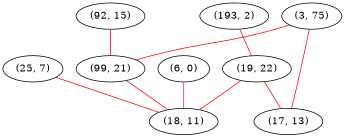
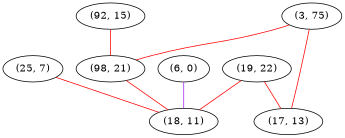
  graph {
    edge [color=red weight=1]
    n1 [label="(19, 22)"]
-   "(193, 2)"
    "(18, 11)"
    "(17, 13)"
    n5 [label="(6, 0)"]
    n6 [label="(92, 15)"]
-   "(99, 21)"
+   "(99, 21)" [label="(98, 21)"]
    "(3, 75)"
    "(25, 7)"
    n1 -- "(18, 11)"
    n1 -- "(17, 13)"
-   "(193, 2)" -- n1
    n5 -- "(18, 11)" [color=purple weight=4]
    n6 -- "(99, 21)"
    "(99, 21)" -- "(18, 11)"
    "(3, 75)" -- "(17, 13)"
    "(3, 75)" -- "(99, 21)"
    "(25, 7)" -- "(18, 11)"
  }
